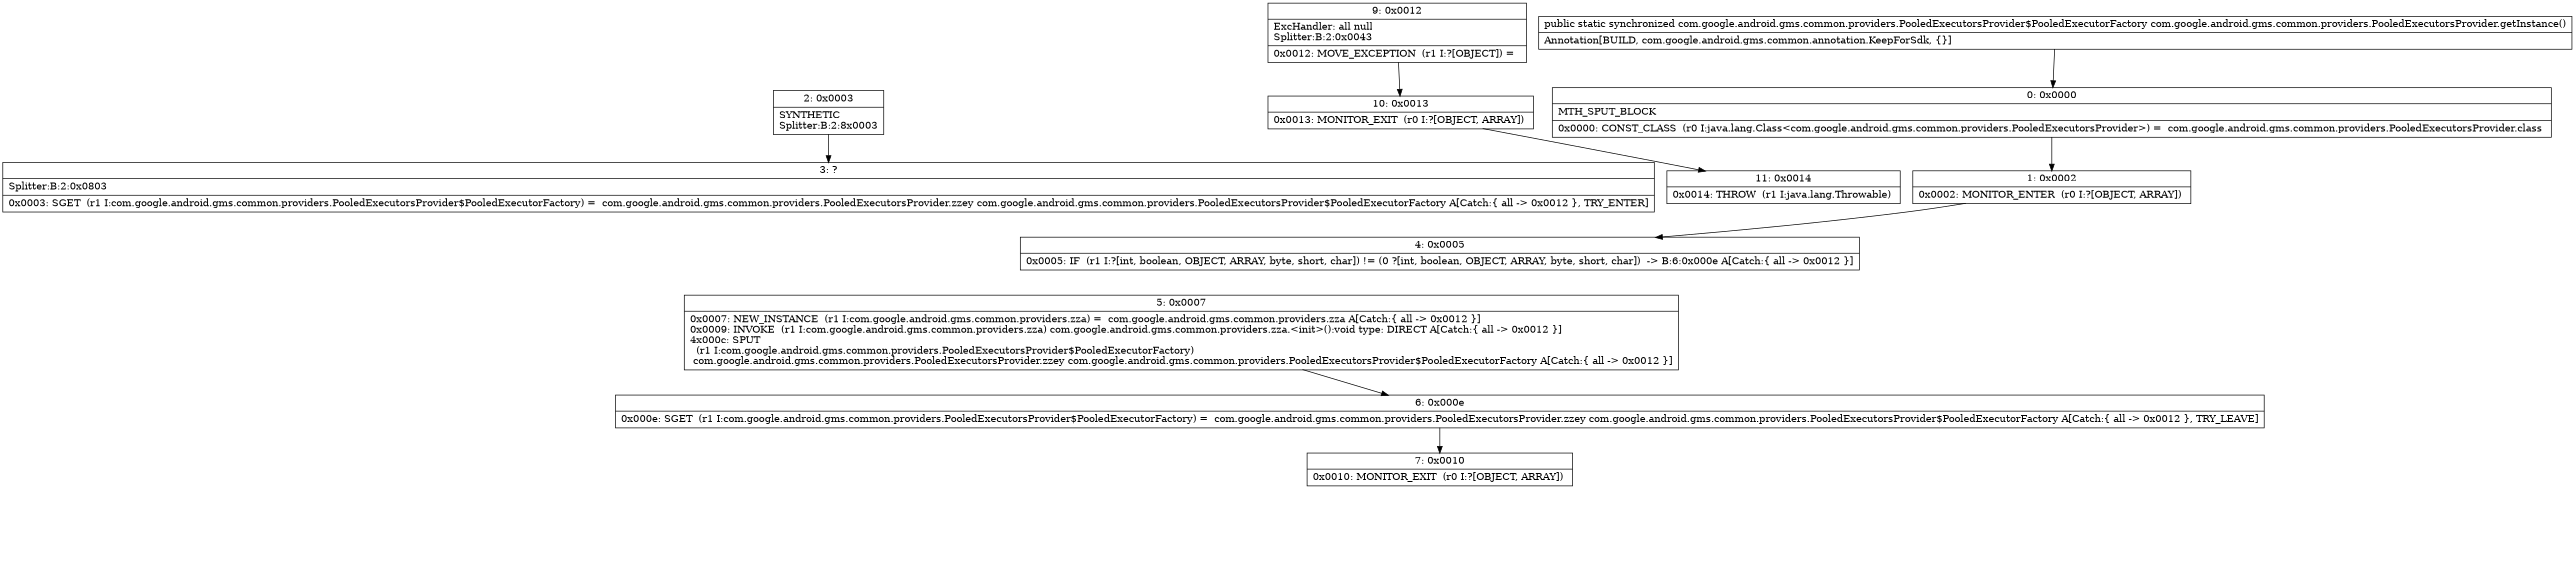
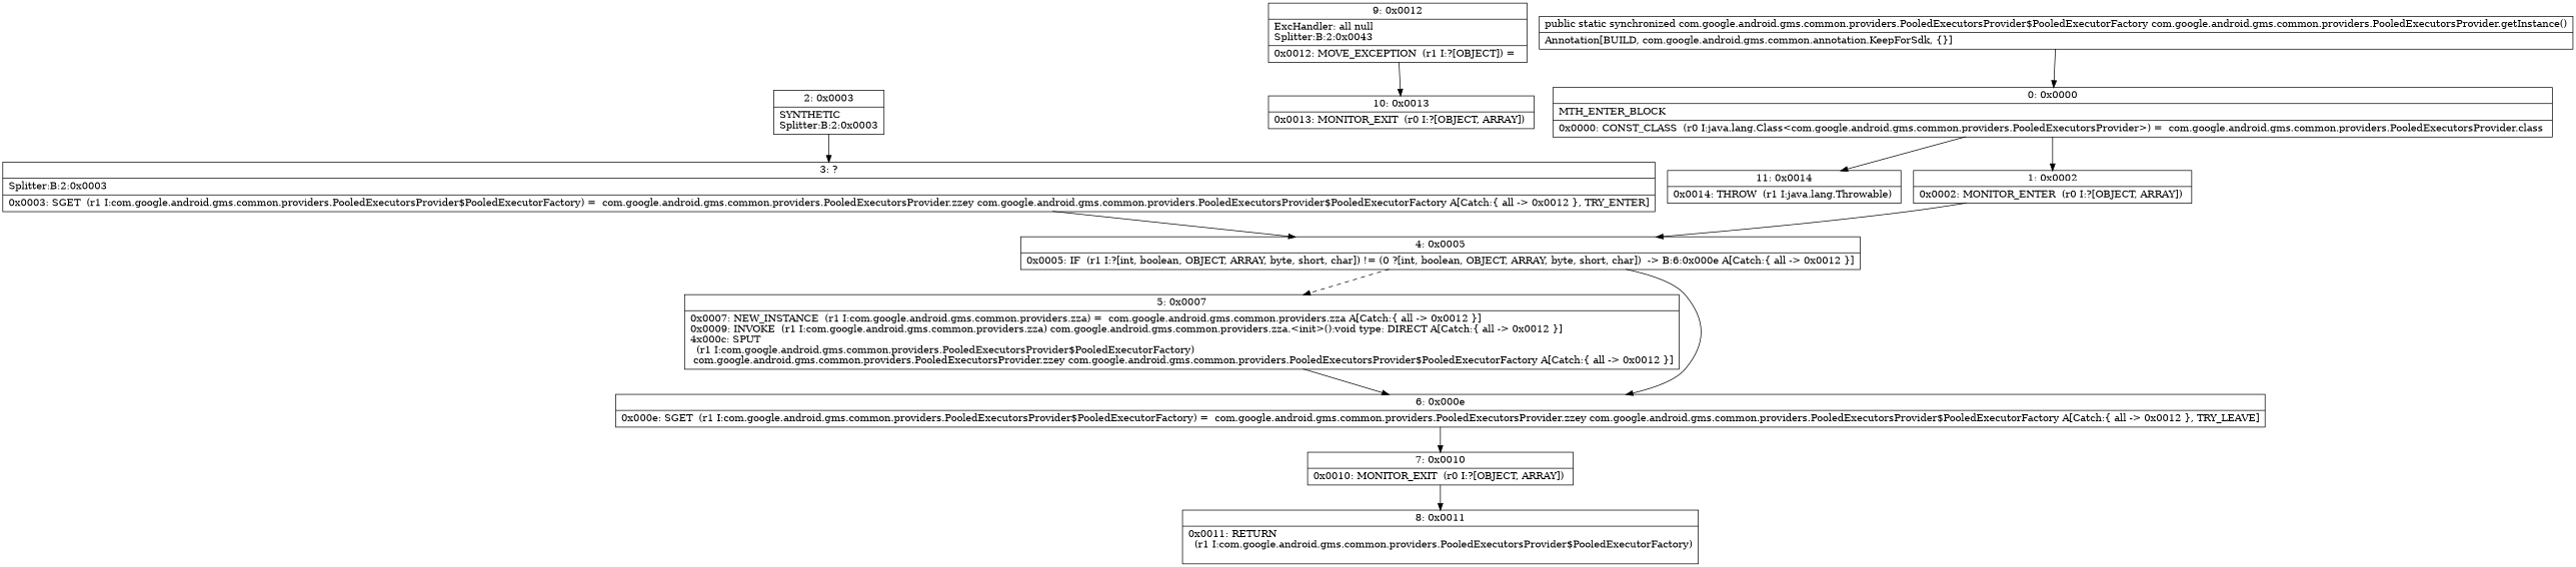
  digraph {
    node [shape=record]
-   n1 [label="{0\:\ 0x0000|MTH_SPUT_BLOCK\l|0x0000: CONST_CLASS  (r0 I:java.lang.Class\<com.google.android.gms.common.providers.PooledExecutorsProvider\>) =  com.google.android.gms.common.providers.PooledExecutorsProvider.class \l}"]
+   n1 [label="{0\:\ 0x0000|MTH_ENTER_BLOCK\l|0x0000: CONST_CLASS  (r0 I:java.lang.Class\<com.google.android.gms.common.providers.PooledExecutorsProvider\>) =  com.google.android.gms.common.providers.PooledExecutorsProvider.class \l}"]
    n2 [label="{1\:\ 0x0002|0x0002: MONITOR_ENTER  (r0 I:?[OBJECT, ARRAY]) \l}"]
    n3 [label="{4\:\ 0x0005|0x0005: IF  (r1 I:?[int, boolean, OBJECT, ARRAY, byte, short, char]) != (0 ?[int, boolean, OBJECT, ARRAY, byte, short, char])  \-\> B:6:0x000e A[Catch:\{ all \-\> 0x0012 \}]\l}"]
-   n4 [label="{2\:\ 0x0003|SYNTHETIC\lSplitter:B:2:8x0003\l}"]
-   n5 [label="{3\:\ ?|Splitter:B:2:0x0803\l|0x0003: SGET  (r1 I:com.google.android.gms.common.providers.PooledExecutorsProvider$PooledExecutorFactory) =  com.google.android.gms.common.providers.PooledExecutorsProvider.zzey com.google.android.gms.common.providers.PooledExecutorsProvider$PooledExecutorFactory A[Catch:\{ all \-\> 0x0012 \}, TRY_ENTER]\l}"]
+   n4 [label="{2\:\ 0x0003|SYNTHETIC\lSplitter:B:2:0x0003\l}"]
+   n5 [label="{3\:\ ?|Splitter:B:2:0x0003\l|0x0003: SGET  (r1 I:com.google.android.gms.common.providers.PooledExecutorsProvider$PooledExecutorFactory) =  com.google.android.gms.common.providers.PooledExecutorsProvider.zzey com.google.android.gms.common.providers.PooledExecutorsProvider$PooledExecutorFactory A[Catch:\{ all \-\> 0x0012 \}, TRY_ENTER]\l}"]
    n6 [label="{9\:\ 0x0012|ExcHandler: all null\lSplitter:B:2:0x0043\l|0x0012: MOVE_EXCEPTION  (r1 I:?[OBJECT]) =  \l}"]
    n7 [label="{10\:\ 0x0013|0x0013: MONITOR_EXIT  (r0 I:?[OBJECT, ARRAY]) \l}"]
    n8 [label="{5\:\ 0x0007|0x0007: NEW_INSTANCE  (r1 I:com.google.android.gms.common.providers.zza) =  com.google.android.gms.common.providers.zza A[Catch:\{ all \-\> 0x0012 \}]\l0x0009: INVOKE  (r1 I:com.google.android.gms.common.providers.zza) com.google.android.gms.common.providers.zza.\<init\>():void type: DIRECT A[Catch:\{ all \-\> 0x0012 \}]\l4x000c: SPUT  \l  (r1 I:com.google.android.gms.common.providers.PooledExecutorsProvider$PooledExecutorFactory)\l com.google.android.gms.common.providers.PooledExecutorsProvider.zzey com.google.android.gms.common.providers.PooledExecutorsProvider$PooledExecutorFactory A[Catch:\{ all \-\> 0x0012 \}]\l}"]
    n9 [label="{6\:\ 0x000e|0x000e: SGET  (r1 I:com.google.android.gms.common.providers.PooledExecutorsProvider$PooledExecutorFactory) =  com.google.android.gms.common.providers.PooledExecutorsProvider.zzey com.google.android.gms.common.providers.PooledExecutorsProvider$PooledExecutorFactory A[Catch:\{ all \-\> 0x0012 \}, TRY_LEAVE]\l}"]
    n10 [label="{7\:\ 0x0010|0x0010: MONITOR_EXIT  (r0 I:?[OBJECT, ARRAY]) \l}"]
+   n11 [label="{8\:\ 0x0011|0x0011: RETURN  \l  (r1 I:com.google.android.gms.common.providers.PooledExecutorsProvider$PooledExecutorFactory)\l \l}"]
    n12 [label="{11\:\ 0x0014|0x0014: THROW  (r1 I:java.lang.Throwable) \l}"]
    n13 [label="{public static synchronized com.google.android.gms.common.providers.PooledExecutorsProvider$PooledExecutorFactory com.google.android.gms.common.providers.PooledExecutorsProvider.getInstance()  | Annotation[BUILD, com.google.android.gms.common.annotation.KeepForSdk, \{\}]\l}"]
    n1 -> n2
    n2 -> n3
+   n3 -> n8 [style=dashed]
+   n3 -> n9
    n4 -> n5
+   n5 -> n3
    n6 -> n7
-   n7 -> n12
+   n1 -> n12
    n8 -> n9
    n9 -> n10
+   n10 -> n11
    n13 -> n1
  }
